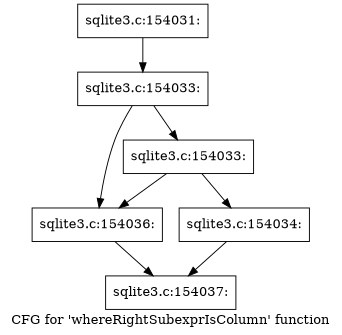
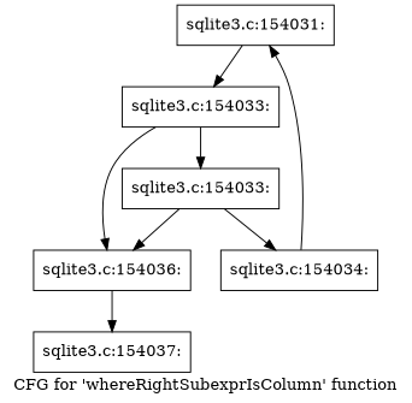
  digraph {
    label="CFG for 'whereRightSubexprIsColumn' function"
    node [shape=record]
    n1 [label="{sqlite3.c:154031:}"]
    n2 [label="{sqlite3.c:154033:}"]
    n3 [label="{sqlite3.c:154036:}"]
    n4 [label="{sqlite3.c:154033:}"]
    n5 [label="{sqlite3.c:154037:}"]
    n6 [label="{sqlite3.c:154034:}"]
    n1 -> n2
    n2 -> n3
    n2 -> n4
    n3 -> n5
    n4 -> n3
    n4 -> n6
-   n6 -> n5
+   n6 -> n1
  }
